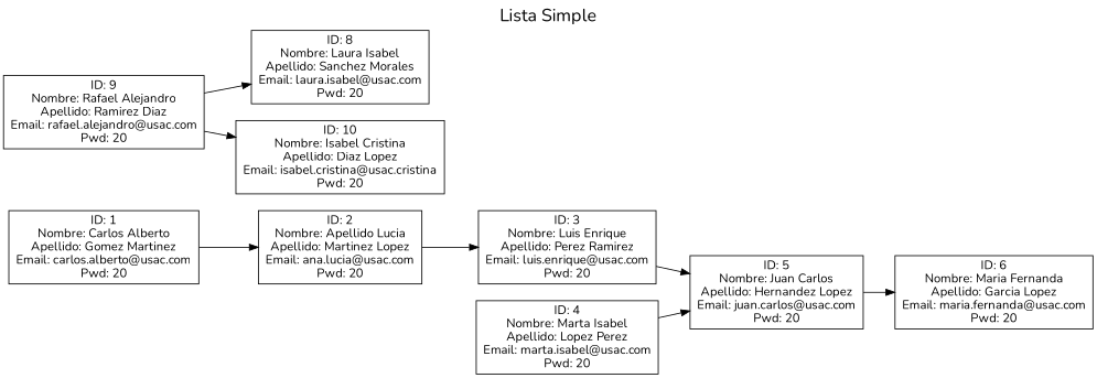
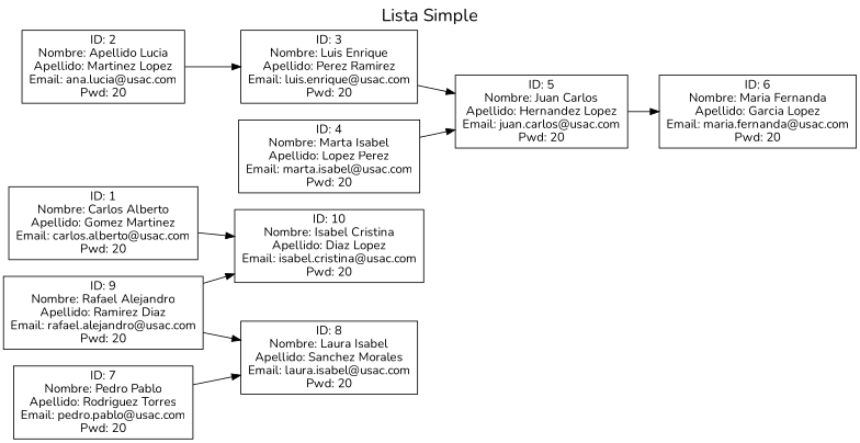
  digraph {
    fontname=Nunito
    fontsize=20
    label="Lista Simple"
    labelloc=top
    rankdir=LR
    node [fontname=Nunito shape=record]
    edge [fontname=Nunito]
    n1 [height=.1 label="{ID: 1\nNombre: Carlos Alberto\nApellido: Gomez Martinez\nEmail: carlos.alberto@usac.com\nPwd: 20}"]
    n2 [height=.1 label="{ID: 2\nNombre: Apellido Lucia\nApellido: Martinez Lopez\nEmail: ana.lucia@usac.com\nPwd: 20}"]
    n3 [height=.1 label="{ID: 3\nNombre: Luis Enrique\nApellido: Perez Ramirez\nEmail: luis.enrique@usac.com\nPwd: 20}"]
    n4 [height=.1 label="{ID: 5\nNombre: Juan Carlos\nApellido: Hernandez Lopez\nEmail: juan.carlos@usac.com\nPwd: 20}"]
    n5 [height=.1 label="{ID: 4\nNombre: Marta Isabel\nApellido: Lopez Perez\nEmail: marta.isabel@usac.com\nPwd: 20}"]
    n6 [height=.1 label="{ID: 6\nNombre: Maria Fernanda\nApellido: Garcia Lopez\nEmail: maria.fernanda@usac.com\nPwd: 20}"]
+   n7 [height=.1 label="{ID: 7\nNombre: Pedro Pablo\nApellido: Rodriguez Torres\nEmail: pedro.pablo@usac.com\nPwd: 20}"]
    n8 [height=.1 label="{ID: 8\nNombre: Laura Isabel\nApellido: Sanchez Morales\nEmail: laura.isabel@usac.com\nPwd: 20}"]
    n9 [height=.1 label="{ID: 9\nNombre: Rafael Alejandro\nApellido: Ramirez Diaz\nEmail: rafael.alejandro@usac.com\nPwd: 20}"]
-   n10 [height=.1 label="{ID: 10\nNombre: Isabel Cristina\nApellido: Diaz Lopez\nEmail: isabel.cristina@usac.cristina\nPwd: 20}"]
-   n1 -> n2
+   n10 [height=.1 label="{ID: 10\nNombre: Isabel Cristina\nApellido: Diaz Lopez\nEmail: isabel.cristina@usac.com\nPwd: 20}"]
+   n1 -> n10
    n2 -> n3
    n3 -> n4
    n4 -> n6
    n5 -> n4
+   n7 -> n8
    n9 -> n8
    n9 -> n10
  }
